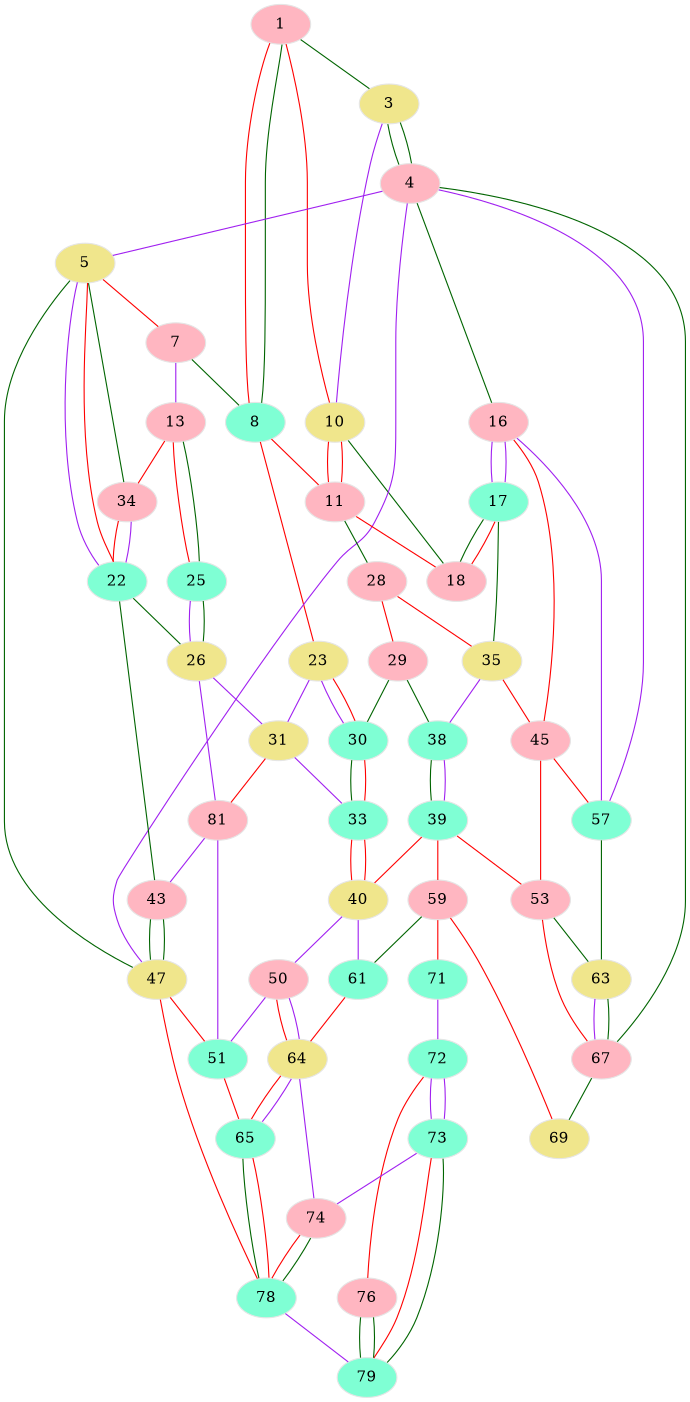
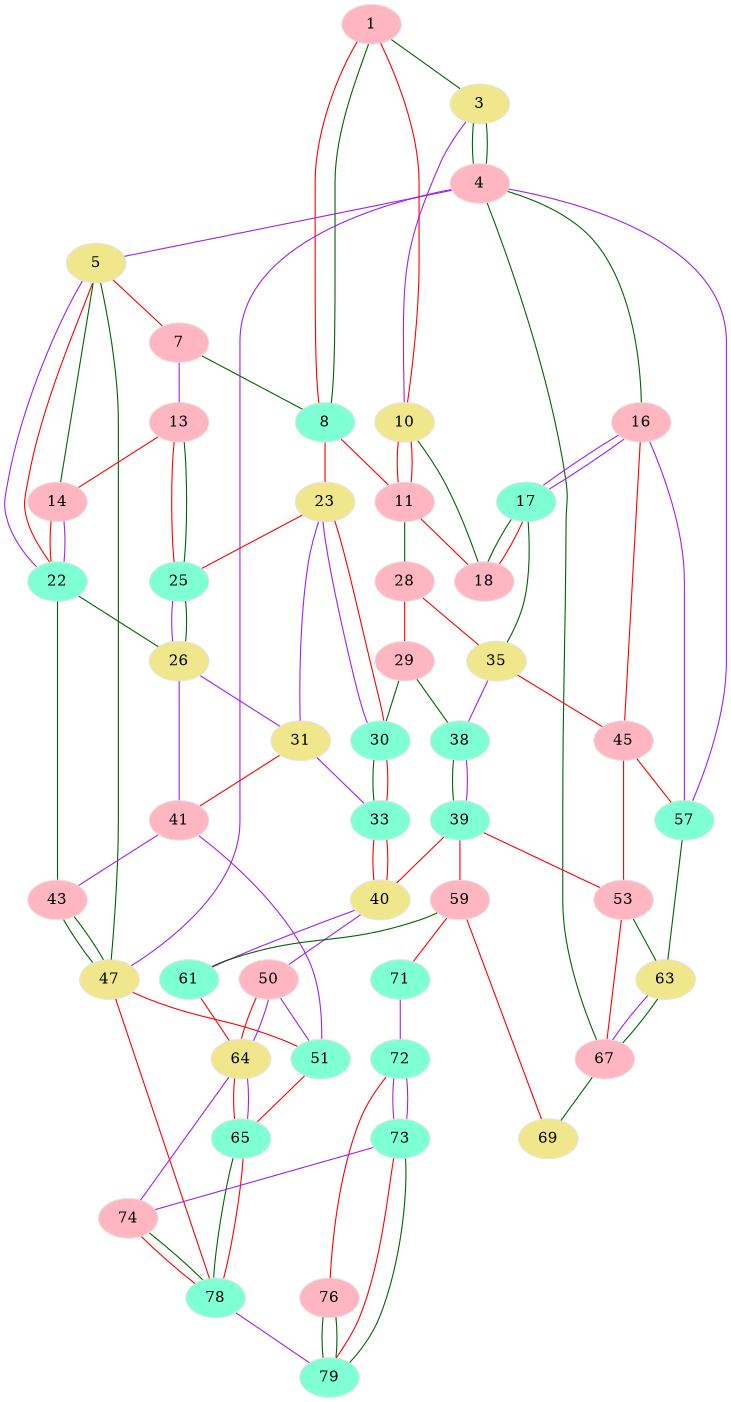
  graph {
    node [color=gray90 fillcolor=lightpink style=filled]
    edge [color=red]
    1 [super="+2"]
    3 [fillcolor=khaki]
    8 [fillcolor=aquamarine super="+12"]
    10 [fillcolor=khaki super="+15"]
    4 [super="+56"]
    11 [super="+20"]
    23 [fillcolor=khaki super="+24"]
    18 [super="+19"]
    5 [fillcolor=khaki super="+6"]
    16 [super="+44"]
    47 [fillcolor=khaki super="+48"]
    57 [fillcolor=aquamarine super="+58"]
    67 [super="+68"]
    7 [super="+9"]
-   14 [label=34]
+   14
    22 [fillcolor=aquamarine super="+27"]
    17 [fillcolor=aquamarine super="+21"]
    45 [super="+52"]
    51 [fillcolor=aquamarine super="+62"]
    78 [fillcolor=aquamarine super="+80"]
    63 [fillcolor=khaki]
    69 [fillcolor=khaki super="+70"]
    13
    26 [fillcolor=khaki super="+32"]
    43
    25 [fillcolor=aquamarine]
    28 [super="+36"]
    30 [fillcolor=aquamarine]
    31 [fillcolor=khaki super="+34"]
    35 [fillcolor=khaki super="+46"]
    29 [super="+37"]
    53 [super="+54"]
    38 [fillcolor=aquamarine]
-   41 [super="+42" label=81]
+   41 [super="+42"]
    33 [fillcolor=aquamarine]
    39 [fillcolor=aquamarine super="+55"]
    40 [fillcolor=khaki super="+49"]
    50
    61 [fillcolor=aquamarine]
    59 [super="+60"]
    71 [fillcolor=aquamarine]
    64 [fillcolor=khaki super="+66"]
    65 [fillcolor=aquamarine]
    79 [fillcolor=aquamarine super="+82"]
    74
    72 [fillcolor=aquamarine super="+75"]
    73 [fillcolor=aquamarine]
    76
    1 -- 3 [color=darkgreen]
    1 -- 8
    1 -- 8 [color=darkgreen]
    1 -- 10
    3 -- 10 [color=purple]
    3 -- 4 [color=darkgreen]
    3 -- 4 [color=darkgreen]
    8 -- 11
    8 -- 23
    10 -- 11
    10 -- 11
    10 -- 18 [color=darkgreen]
    4 -- 5 [color=purple]
    4 -- 16 [color=darkgreen]
    4 -- 47 [color=purple]
    4 -- 57 [color=purple]
    4 -- 67 [color=darkgreen]
    11 -- 18
    11 -- 28 [color=darkgreen]
+   23 -- 25
    23 -- 30 [color=purple]
    23 -- 30
    23 -- 31 [color=purple]
    5 -- 47 [color=darkgreen]
    5 -- 7
    5 -- 14 [color=darkgreen]
    5 -- 22 [color=purple]
    5 -- 22
    16 -- 57 [color=purple]
    16 -- 17 [color=purple]
    16 -- 17 [color=purple]
    16 -- 45
    47 -- 51
    47 -- 78
    57 -- 63 [color=darkgreen]
    67 -- 69 [color=darkgreen]
    7 -- 8 [color=darkgreen]
    7 -- 13 [color=purple]
    14 -- 22
    14 -- 22 [color=purple]
    22 -- 26 [color=darkgreen]
    22 -- 43 [color=darkgreen]
    17 -- 18 [color=darkgreen weight=2]
    17 -- 18
    17 -- 35 [color=darkgreen]
    45 -- 57
    45 -- 53
    51 -- 65
    78 -- 79 [color=purple]
    63 -- 67 [color=purple]
    63 -- 67 [color=darkgreen]
    13 -- 14
    13 -- 25
    13 -- 25 [color=darkgreen]
    26 -- 31 [color=purple]
    26 -- 41 [color=purple]
    43 -- 47 [color=darkgreen]
    43 -- 47 [color=darkgreen]
    25 -- 26 [color=purple]
    25 -- 26 [color=darkgreen]
    28 -- 35
    28 -- 29 [weight=2]
    30 -- 33 [color=darkgreen]
    30 -- 33
    31 -- 41
    31 -- 33 [color=purple]
    35 -- 45
    35 -- 38 [color=purple]
    29 -- 30 [color=darkgreen]
    29 -- 38 [color=darkgreen]
    53 -- 67
    53 -- 63 [color=darkgreen]
    38 -- 39 [color=darkgreen]
    38 -- 39 [color=purple]
    41 -- 51 [color=purple]
    41 -- 43 [color=purple]
    33 -- 40
    33 -- 40
    39 -- 53
    39 -- 40
    39 -- 59
    40 -- 50 [color=purple]
    40 -- 61 [color=purple]
    50 -- 51 [color=purple]
    50 -- 64
    50 -- 64 [color=purple]
    61 -- 64
    59 -- 69
    59 -- 61 [color=darkgreen]
    59 -- 71
    71 -- 72 [color=purple weight=2]
    64 -- 65
    64 -- 65 [color=purple]
    64 -- 74 [color=purple]
    65 -- 78 [color=darkgreen]
    65 -- 78
    74 -- 78
    74 -- 78 [color=darkgreen]
    72 -- 73 [color=purple]
    72 -- 73 [color=purple]
    72 -- 76
    73 -- 79
    73 -- 79 [color=darkgreen]
    73 -- 74 [color=purple]
    76 -- 79 [color=darkgreen]
    76 -- 79 [color=darkgreen]
  }
